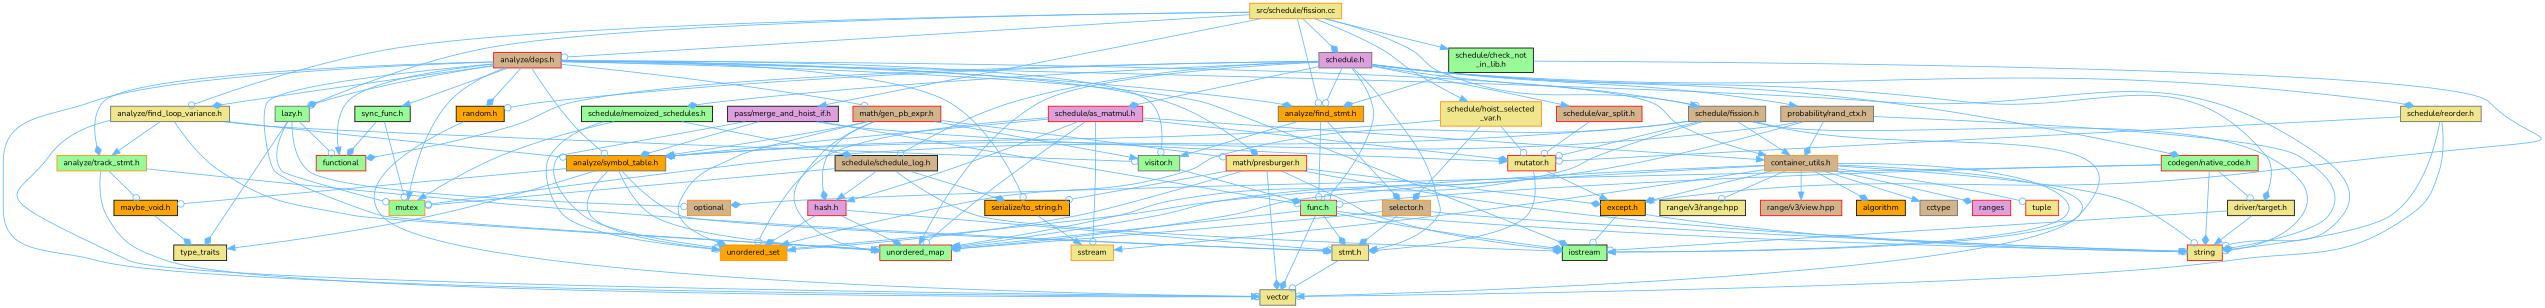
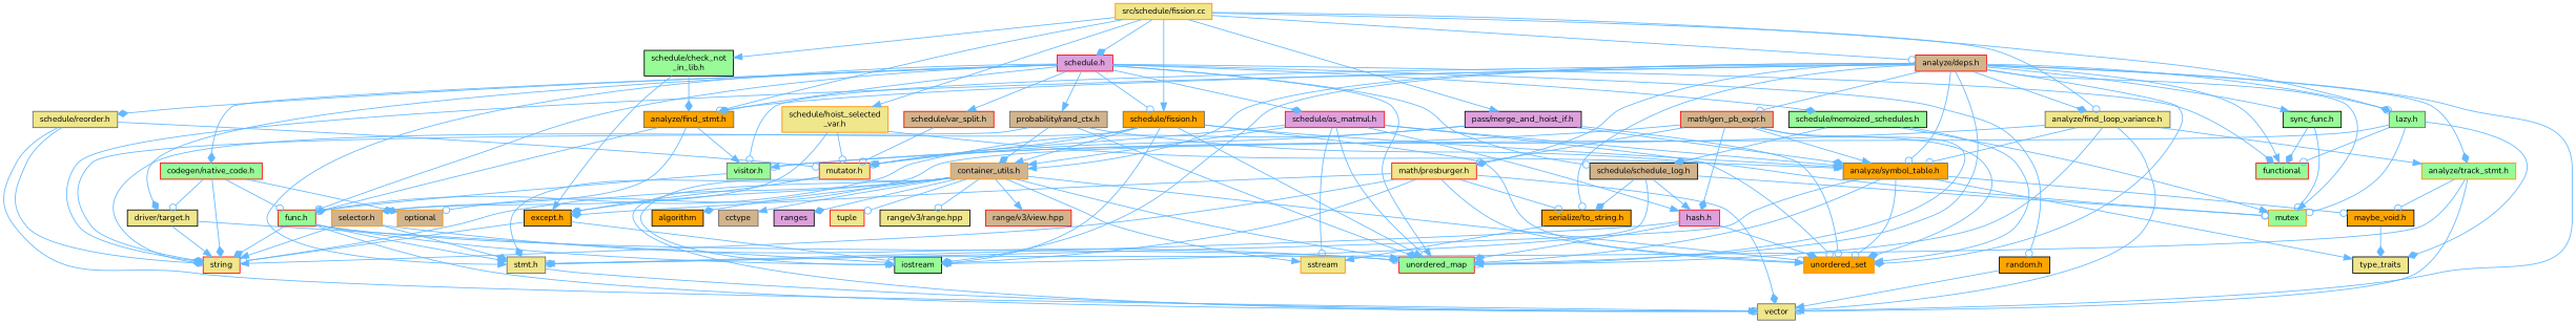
  digraph {
    fontname=Nunito
    node [color=red fillcolor=khaki fontname=Nunito fontsize=10 shape=box style=filled]
    edge [arrowhead=odot color=steelblue1 fontname=Nunito fontsize=10 labelfontname=Helvetica labelfontsize=10 style=solid]
    n1 [color=darkorange fontcolor=black height=0.2 label="src/schedule/fission.cc" width=0.4]
    n2 [fillcolor=tan height=0.2 label="analyze/deps.h" width=0.4]
    n3 [color=gray40 height=0.2 label="analyze/find_loop_variance.h" width=0.4]
    n4 [color=gray40 fillcolor=orange height=0.2 label="analyze/find_stmt.h" width=0.4]
    n5 [color=gray40 fillcolor=palegreen height=0.2 label="lazy.h" width=0.4]
    n6 [color=black fillcolor=plum height=0.2 label="pass/merge_and_hoist_if.h" width=0.4]
-   n7 [color=gray40 fillcolor=plum height=0.2 label="schedule.h" width=0.4]
-   n8 [color=gray40 fillcolor=tan height=0.2 label="schedule/fission.h" width=0.4]
+   n7 [fillcolor=plum height=0.2 label="schedule.h" width=0.4]
+   n8 [color=gray40 fillcolor=orange height=0.2 label="schedule/fission.h" width=0.4]
    n9 [color=black fillcolor=palegreen height=0.2 label="schedule/check_not\l_in_lib.h" width=0.4]
    n10 [color=darkorange height=0.2 label="schedule/hoist_selected\l_var.h" width=0.4]
    n11 [fillcolor=palegreen height=0.2 label=functional width=0.4]
    n12 [color=black fillcolor=palegreen height=0.2 label=iostream width=0.4]
    n13 [color=darkorange fillcolor=palegreen height=0.2 label=mutex width=0.4]
    n14 [height=0.2 label=string width=0.4]
    n15 [fillcolor=palegreen height=0.2 label=unordered_map width=0.4]
    n16 [color=darkorange fillcolor=orange height=0.2 label=unordered_set width=0.4]
    n17 [color=gray40 height=0.2 label=vector width=0.4]
    n18 [color=gray40 fillcolor=orange height=0.2 label="analyze/symbol_table.h" width=0.4]
    n19 [color=darkorange fillcolor=palegreen height=0.2 label="analyze/track_stmt.h" width=0.4]
    n20 [color=gray40 fillcolor=palegreen height=0.2 label="visitor.h" width=0.4]
    n21 [color=darkorange fillcolor=tan height=0.2 label="container_utils.h" width=0.4]
    n22 [fillcolor=tan height=0.2 label="math/gen_pb_expr.h" width=0.4]
    n23 [height=0.2 label="math/presburger.h" width=0.4]
    n24 [color=black fillcolor=orange height=0.2 label="serialize/to_string.h" width=0.4]
    n25 [color=black fillcolor=palegreen height=0.2 label="sync_func.h" width=0.4]
    n26 [fillcolor=palegreen height=0.2 label="func.h" width=0.4]
    n27 [color=darkorange fillcolor=tan height=0.2 label="selector.h" width=0.4]
    n28 [color=black height=0.2 label=type_traits width=0.4]
    n29 [color=darkorange fillcolor=tan height=0.2 label=optional width=0.4]
    n30 [height=0.2 label="mutator.h" width=0.4]
    n31 [color=gray40 height=0.2 label="stmt.h" width=0.4]
    n32 [fillcolor=palegreen height=0.2 label="codegen/native_code.h" width=0.4]
    n33 [color=black height=0.2 label="driver/target.h" width=0.4]
    n34 [color=gray40 fillcolor=tan height=0.2 label="probability/rand_ctx.h" width=0.4]
    n35 [color=black fillcolor=orange height=0.2 label="random.h" width=0.4]
    n36 [fillcolor=plum height=0.2 label="schedule/as_matmul.h" width=0.4]
    n37 [color=black fillcolor=palegreen height=0.2 label="schedule/memoized_schedules.h" width=0.4]
    n38 [color=black fillcolor=tan height=0.2 label="schedule/schedule_log.h" width=0.4]
    n39 [color=gray40 height=0.2 label="schedule/reorder.h" width=0.4]
    n40 [fillcolor=tan height=0.2 label="schedule/var_split.h" width=0.4]
    n41 [color=black fillcolor=orange height=0.2 label="except.h" width=0.4]
    n42 [color=black fillcolor=orange height=0.2 label="maybe_void.h" width=0.4]
    n43 [color=black fillcolor=orange height=0.2 label=algorithm width=0.4]
    n44 [color=gray40 fillcolor=tan height=0.2 label=cctype width=0.4]
-   n45 [fillcolor=plum height=0.2 label=ranges width=0.4]
+   n45 [color=black fillcolor=plum height=0.2 label=ranges width=0.4]
    n46 [color=darkorange height=0.2 label=sstream width=0.4]
    n47 [height=0.2 label=tuple width=0.4]
    n48 [color=black height=0.2 label="range/v3/range.hpp" width=0.4]
    n49 [fillcolor=tan height=0.2 label="range/v3/view.hpp" width=0.4]
    n50 [fillcolor=plum height=0.2 label="hash.h" width=0.4]
    n1 -> n2
    n1 -> n3
    n1 -> n4
    n1 -> n5 [arrowhead=diamond]
    n1 -> n6 [arrowhead=normal]
    n1 -> n7 [arrowhead=diamond]
    n1 -> n8 [arrowhead=normal]
    n1 -> n9 [arrowhead=normal]
    n1 -> n10 [arrowhead=normal]
    n2 -> n3 [arrowhead=diamond]
    n2 -> n4 [arrowhead=diamond]
    n2 -> n5
    n2 -> n11 [arrowhead=normal]
    n2 -> n12 [arrowhead=diamond]
    n2 -> n13 [arrowhead=normal]
    n2 -> n14
    n2 -> n15 [arrowhead=normal]
-   n2 -> n35 [arrowhead=diamond]
+   n2 -> n16 [arrowhead=diamond]
    n2 -> n17 [arrowhead=normal]
    n2 -> n18
    n2 -> n19 [arrowhead=diamond]
    n2 -> n20
    n2 -> n21 [arrowhead=normal]
    n2 -> n22
    n2 -> n23 [arrowhead=diamond]
    n2 -> n24
    n2 -> n25 [arrowhead=normal]
    n3 -> n15
    n3 -> n17
    n3 -> n18
    n3 -> n19 [arrowhead=normal]
    n3 -> n20
    n4 -> n20 [arrowhead=normal]
    n4 -> n26
    n4 -> n27 [arrowhead=diamond]
    n5 -> n11
    n5 -> n13
    n5 -> n28 [arrowhead=diamond]
    n5 -> n29
    n6 -> n16
    n6 -> n18 [arrowhead=diamond]
    n6 -> n26
    n6 -> n30 [arrowhead=normal]
    n7 -> n4
    n7 -> n8
    n7 -> n11 [arrowhead=diamond]
    n7 -> n15 [arrowhead=normal]
    n7 -> n26
    n7 -> n31 [arrowhead=normal]
    n7 -> n32 [arrowhead=diamond]
    n7 -> n33 [arrowhead=diamond]
    n7 -> n34 [arrowhead=normal]
    n7 -> n35
    n7 -> n36 [arrowhead=diamond]
    n7 -> n37 [arrowhead=diamond]
    n7 -> n38
    n7 -> n39 [arrowhead=diamond]
    n7 -> n40 [arrowhead=normal]
    n8 -> n12 [arrowhead=normal]
    n8 -> n14
    n8 -> n15 [arrowhead=normal]
    n8 -> n16 [arrowhead=normal]
    n8 -> n18 [arrowhead=diamond]
    n8 -> n21 [arrowhead=normal]
    n8 -> n30
    n9 -> n4 [arrowhead=diamond]
    n9 -> n41 [arrowhead=normal]
    n10 -> n18 [arrowhead=normal]
    n10 -> n27 [arrowhead=diamond]
    n10 -> n30
    n18 -> n15 [arrowhead=diamond]
    n18 -> n16
    n18 -> n28 [arrowhead=normal]
    n18 -> n31 [arrowhead=diamond]
    n18 -> n42
    n19 -> n17
    n19 -> n31 [arrowhead=normal]
    n19 -> n42
    n20 -> n26 [arrowhead=diamond]
    n21 -> n12 [arrowhead=normal]
    n21 -> n14
    n21 -> n15 [arrowhead=normal]
    n21 -> n16
    n21 -> n17
    n21 -> n41 [arrowhead=diamond]
    n21 -> n43 [arrowhead=diamond]
    n21 -> n44 [arrowhead=normal]
    n21 -> n45 [arrowhead=diamond]
    n21 -> n46 [arrowhead=normal]
    n21 -> n47
    n21 -> n48
    n21 -> n49 [arrowhead=normal]
    n22 -> n15 [arrowhead=normal]
    n22 -> n16 [arrowhead=diamond]
    n22 -> n18 [arrowhead=normal]
    n22 -> n20 [arrowhead=normal]
    n22 -> n23
    n22 -> n50 [arrowhead=diamond]
    n23 -> n12 [arrowhead=normal]
    n23 -> n14 [arrowhead=normal]
    n23 -> n16 [arrowhead=normal]
    n23 -> n17 [arrowhead=diamond]
    n23 -> n24
    n23 -> n41 [arrowhead=diamond]
    n24 -> n46 [arrowhead=normal]
    n25 -> n11 [arrowhead=diamond]
    n25 -> n13
    n26 -> n12 [arrowhead=diamond]
    n26 -> n14 [arrowhead=diamond]
    n26 -> n15
    n26 -> n17 [arrowhead=diamond]
    n26 -> n31 [arrowhead=diamond]
    n27 -> n14 [arrowhead=normal]
    n27 -> n15 [arrowhead=diamond]
    n27 -> n31 [arrowhead=diamond]
    n30 -> n31 [arrowhead=diamond]
    n30 -> n41 [arrowhead=normal]
    n31 -> n17
    n32 -> n14 [arrowhead=diamond]
    n32 -> n26
    n32 -> n29 [arrowhead=diamond]
    n32 -> n33
    n33 -> n12
    n33 -> n14 [arrowhead=normal]
    n34 -> n13
    n34 -> n14 [arrowhead=diamond]
    n34 -> n15 [arrowhead=diamond]
    n34 -> n21 [arrowhead=diamond]
    n35 -> n17 [arrowhead=normal]
    n36 -> n15
    n36 -> n16
    n36 -> n18 [arrowhead=diamond]
    n36 -> n21 [arrowhead=normal]
    n36 -> n30 [arrowhead=diamond]
    n36 -> n46
    n36 -> n50 [arrowhead=normal]
    n37 -> n13 [arrowhead=normal]
    n37 -> n16 [arrowhead=normal]
    n37 -> n38 [arrowhead=diamond]
    n38 -> n12 [arrowhead=diamond]
    n38 -> n13
    n38 -> n24 [arrowhead=diamond]
    n38 -> n50 [arrowhead=normal]
    n39 -> n14 [arrowhead=diamond]
    n39 -> n17 [arrowhead=normal]
    n39 -> n30
    n40 -> n30
    n41 -> n12
    n41 -> n14
    n42 -> n28 [arrowhead=diamond]
    n50 -> n15 [arrowhead=diamond]
    n50 -> n16 [arrowhead=diamond]
    n50 -> n31
  }
